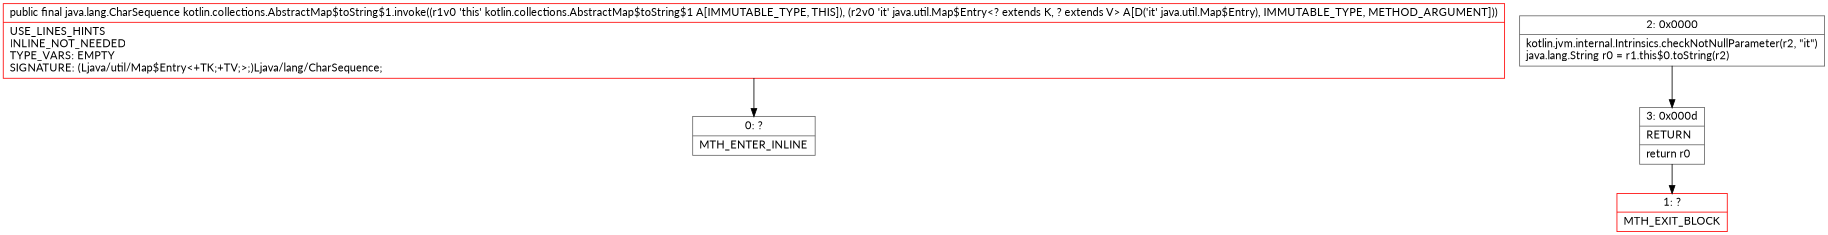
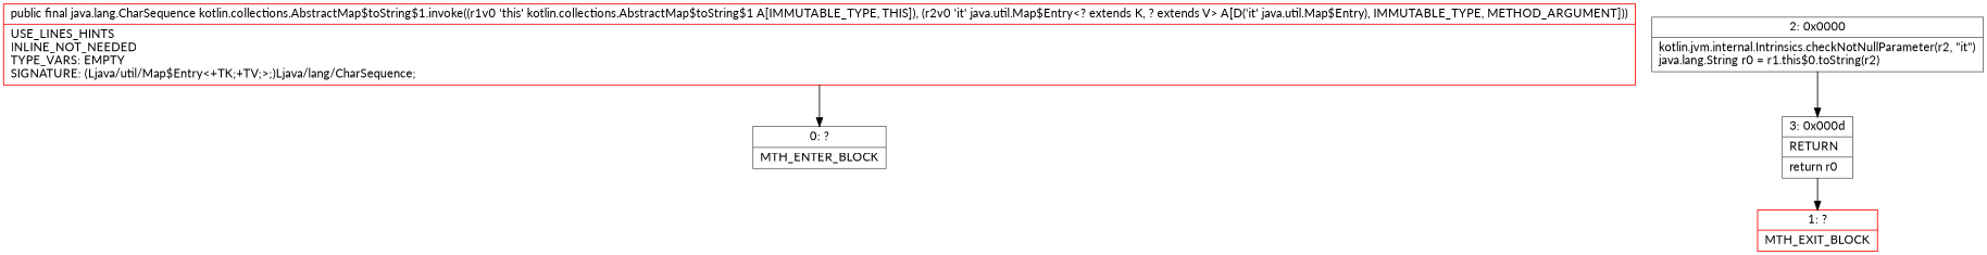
  digraph {
    fontname=Lato
    node [color=gray40 fontname=Lato shape=record]
    edge [fontname=Lato]
-   n1 [label="{0\:\ ?|MTH_ENTER_INLINE\l}"]
+   n1 [label="{0\:\ ?|MTH_ENTER_BLOCK\l}"]
    n2 [label="{2\:\ 0x0000|kotlin.jvm.internal.Intrinsics.checkNotNullParameter(r2, \"it\")\ljava.lang.String r0 = r1.this$0.toString(r2)\l}"]
    n3 [label="{3\:\ 0x000d|RETURN\l|return r0\l}"]
    n4 [color=red label="{1\:\ ?|MTH_EXIT_BLOCK\l}"]
    n5 [color=red label="{public final java.lang.CharSequence kotlin.collections.AbstractMap$toString$1.invoke((r1v0 'this' kotlin.collections.AbstractMap$toString$1 A[IMMUTABLE_TYPE, THIS]), (r2v0 'it' java.util.Map$Entry\<? extends K, ? extends V\> A[D('it' java.util.Map$Entry), IMMUTABLE_TYPE, METHOD_ARGUMENT]))  | USE_LINES_HINTS\lINLINE_NOT_NEEDED\lTYPE_VARS: EMPTY\lSIGNATURE: (Ljava\/util\/Map$Entry\<+TK;+TV;\>;)Ljava\/lang\/CharSequence;\l}"]
    n2 -> n3
    n3 -> n4
    n5 -> n1
  }
